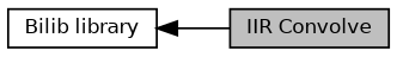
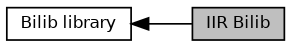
  digraph {
    rankdir=LR
    node [color=black fontname=Helvetica fontsize=10 shape=record style=filled]
-   n1 [fillcolor=grey75 fontcolor=black height=0.2 label="IIR Convolve" width=0.4]
+   n1 [fillcolor=grey75 fontcolor=black height=0.2 label="IIR Bilib" width=0.4]
    n2 [fillcolor=white height=0.2 label="Bilib library" width=0.4]
    n2 -> n1 [dir=back fontname=Helvetica fontsize=10 labelfontname=Helvetica labelfontsize=10 shape=plaintext style=solid]
  }
